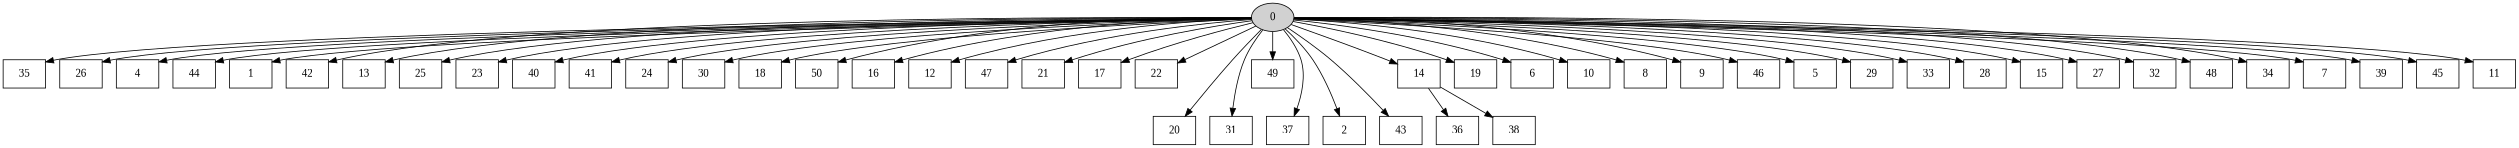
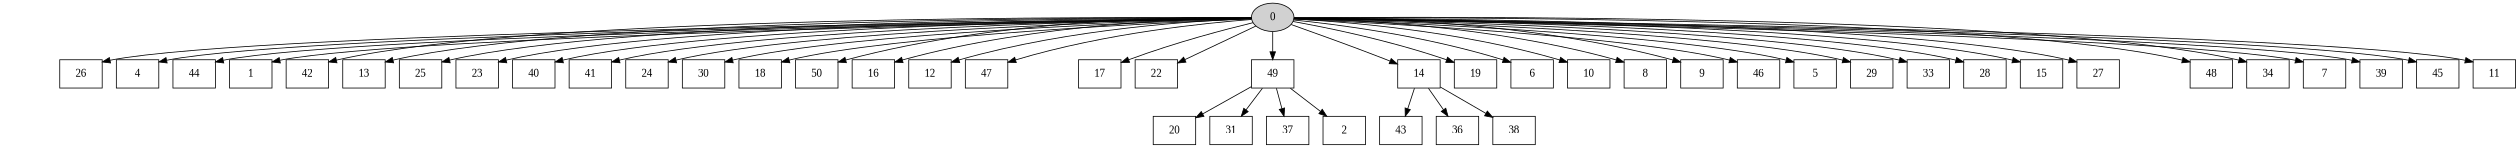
  digraph {
    fontname="Liberation Serif"
    node [fillcolor=white fontname="Liberation Serif" style=filled shape=box]
    edge [fontname="Liberation Serif"]
    0 [fillcolor=grey82 shape=""]
-   n2 [label="35\n"]
    n3 [label="26\n"]
    n4 [label="4\n"]
    n5 [label="44\n"]
    n6 [label="1\n"]
    n7 [label="42\n"]
    n8 [label="13\n"]
    n9 [label="25\n"]
    n10 [label="23\n"]
    n11 [label="40\n"]
    n12 [label="41\n"]
    n13 [label="24\n"]
    n14 [label="30\n"]
    n15 [label="18\n"]
    n16 [label="50\n"]
    n17 [label="16\n"]
    n18 [label="12\n"]
    n19 [label="47\n"]
-   n20 [label="21\n"]
    n21 [label="17\n"]
    n22 [label="22\n"]
    n23 [label="20\n"]
    n24 [label="14\n"]
    n25 [label="43\n"]
    n26 [label="49\n"]
    n27 [label="31\n"]
    n28 [label="19\n"]
    n29 [label="6\n"]
    n30 [label="10\n"]
    n31 [label="8\n"]
    n32 [label="9\n"]
    n33 [label="46\n"]
    n34 [label="5\n"]
    n35 [label="29\n"]
    n36 [label="37\n"]
    n37 [label="33\n"]
    n38 [label="28\n"]
    n39 [label="15\n"]
    n40 [label="2\n"]
    n41 [label="27\n"]
-   n42 [label="32\n"]
    n43 [label="48\n"]
    n44 [label="34\n"]
    n45 [label="7\n"]
    n46 [label="39\n"]
    n47 [label="45\n"]
    n48 [label="11\n"]
    n49 [label="38\n"]
    n50 [label="36\n"]
-   0 -> n2
    0 -> n3
    0 -> n4
    0 -> n5
    0 -> n6
    0 -> n7
    0 -> n8
    0 -> n9
    0 -> n10
    0 -> n11
    0 -> n12
    0 -> n13
    0 -> n14
    0 -> n15
    0 -> n16
    0 -> n17
    0 -> n18
    0 -> n19
-   0 -> n20
    0 -> n21
    0 -> n22
-   0 -> n23
+   n26 -> n23
    0 -> n24
-   0 -> n25
+   n24 -> n25
    0 -> n26
-   0 -> n27
+   n26 -> n27
    0 -> n28
    0 -> n29
    0 -> n30
    0 -> n31
    0 -> n32
    0 -> n33
    0 -> n34
    0 -> n35
-   0 -> n36
+   n26 -> n36
    0 -> n37
    0 -> n38
    0 -> n39
-   0 -> n40
+   n26 -> n40
    0 -> n41
-   0 -> n42
    0 -> n43
    0 -> n44
    0 -> n45
    0 -> n46
    0 -> n47
    0 -> n48
    n24 -> n49
    n24 -> n50
  }
